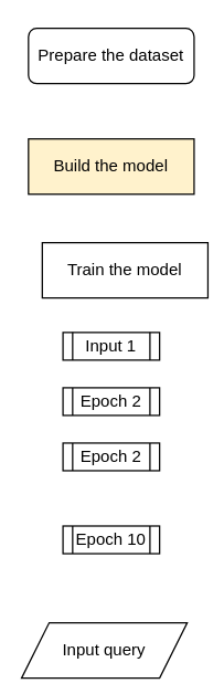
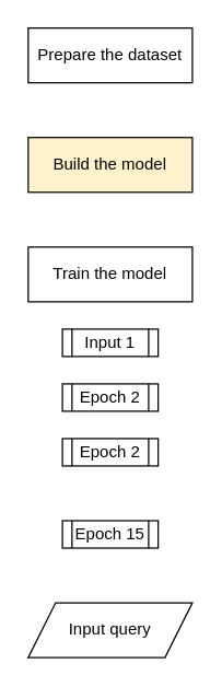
  <mxCell id="0" />
  <mxCell id="1" parent="0" />
  <mxCell id="2" value="Build the model" style="rounded=0;whiteSpace=wrap;html=1;fillColor=#fff2cc;" parent="1" vertex="1"><mxGeometry x="20" y="100" width="120" height="40" as="geometry" /></mxCell>
- <mxCell id="3" value="Train the model" style="shape=parallelogram;perimeter=parallelogramPerimeter;whiteSpace=wrap;html=1;fixedSize=1;size=0;" parent="1" vertex="1"><mxGeometry x="30" y="175" width="120" height="40" as="geometry" /></mxCell>
+ <mxCell id="3" value="Train the model" style="shape=parallelogram;perimeter=parallelogramPerimeter;whiteSpace=wrap;html=1;fixedSize=1;size=0;" parent="1" vertex="1"><mxGeometry x="20" y="180" width="120" height="40" as="geometry" /></mxCell>
  <mxCell id="4" value="Input 1" style="shape=process;whiteSpace=wrap;html=1;backgroundOutline=1;" parent="1" vertex="1"><mxGeometry x="45" y="240" width="70" height="20" as="geometry" /></mxCell>
  <mxCell id="5" value="Epoch 2" style="shape=process;whiteSpace=wrap;html=1;backgroundOutline=1;" parent="1" vertex="1"><mxGeometry x="45" y="280" width="70" height="20" as="geometry" /></mxCell>
  <mxCell id="6" value="Epoch 2" style="shape=process;whiteSpace=wrap;html=1;backgroundOutline=1;" parent="1" vertex="1"><mxGeometry x="45" y="320" width="70" height="20" as="geometry" /></mxCell>
- <mxCell id="7" value="Epoch 10" style="shape=process;whiteSpace=wrap;html=1;backgroundOutline=1;" parent="1" vertex="1"><mxGeometry x="45" y="380" width="70" height="20" as="geometry" /></mxCell>
- <mxCell id="8" value="Prepare the dataset" style="whiteSpace=wrap;html=1;rounded=1;" parent="1" vertex="1"><mxGeometry x="20" y="20" width="120" height="40" as="geometry" /></mxCell>
- <mxCell id="9" value="Input query" style="shape=parallelogram;perimeter=parallelogramPerimeter;whiteSpace=wrap;html=1;fixedSize=1;" parent="1" vertex="1"><mxGeometry x="15" y="450" width="120" height="40" as="geometry" /></mxCell>
+ <mxCell id="7" value="Epoch 15" style="shape=process;whiteSpace=wrap;html=1;backgroundOutline=1;" parent="1" vertex="1"><mxGeometry x="45" y="380" width="70" height="20" as="geometry" /></mxCell>
+ <mxCell id="8" value="Prepare the dataset" style="rounded=0;whiteSpace=wrap;html=1;" parent="1" vertex="1"><mxGeometry x="20" y="20" width="120" height="40" as="geometry" /></mxCell>
+ <mxCell id="9" value="Input query" style="shape=parallelogram;perimeter=parallelogramPerimeter;whiteSpace=wrap;html=1;fixedSize=1;" parent="1" vertex="1"><mxGeometry x="20" y="440" width="120" height="40" as="geometry" /></mxCell>
